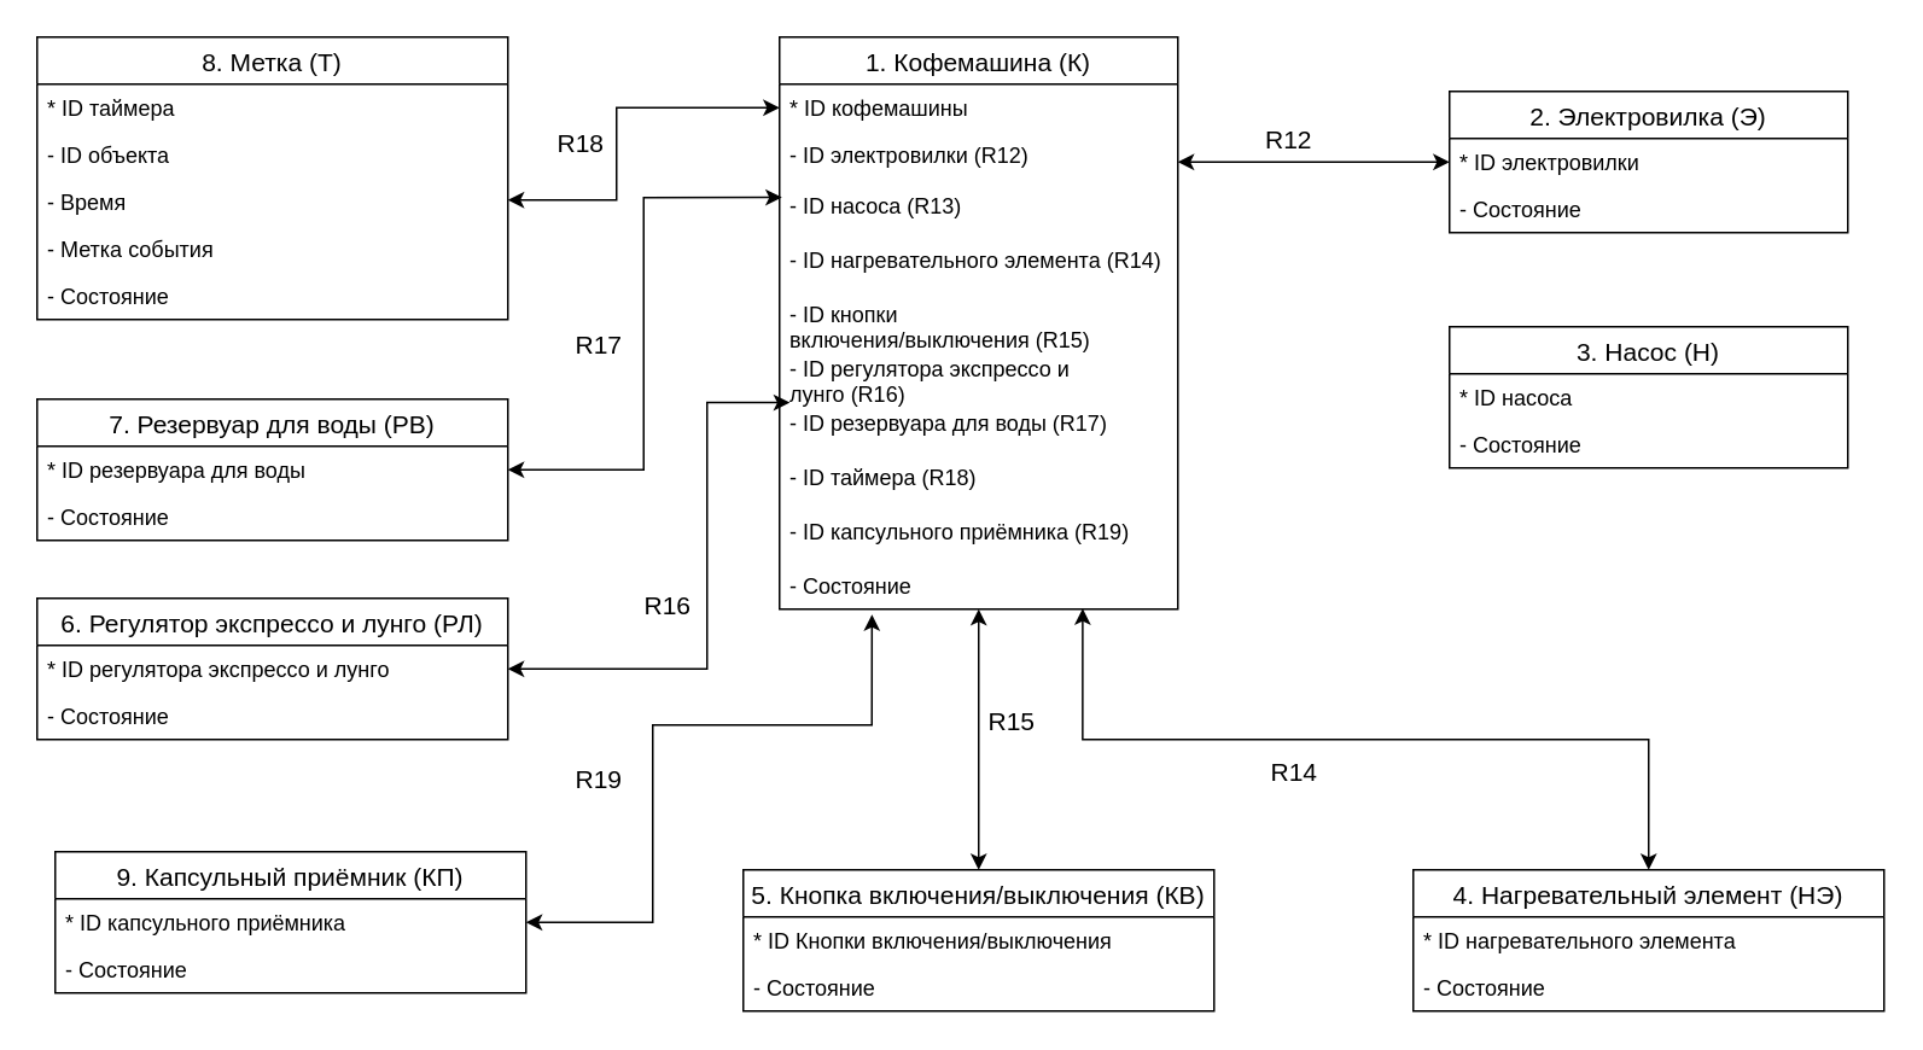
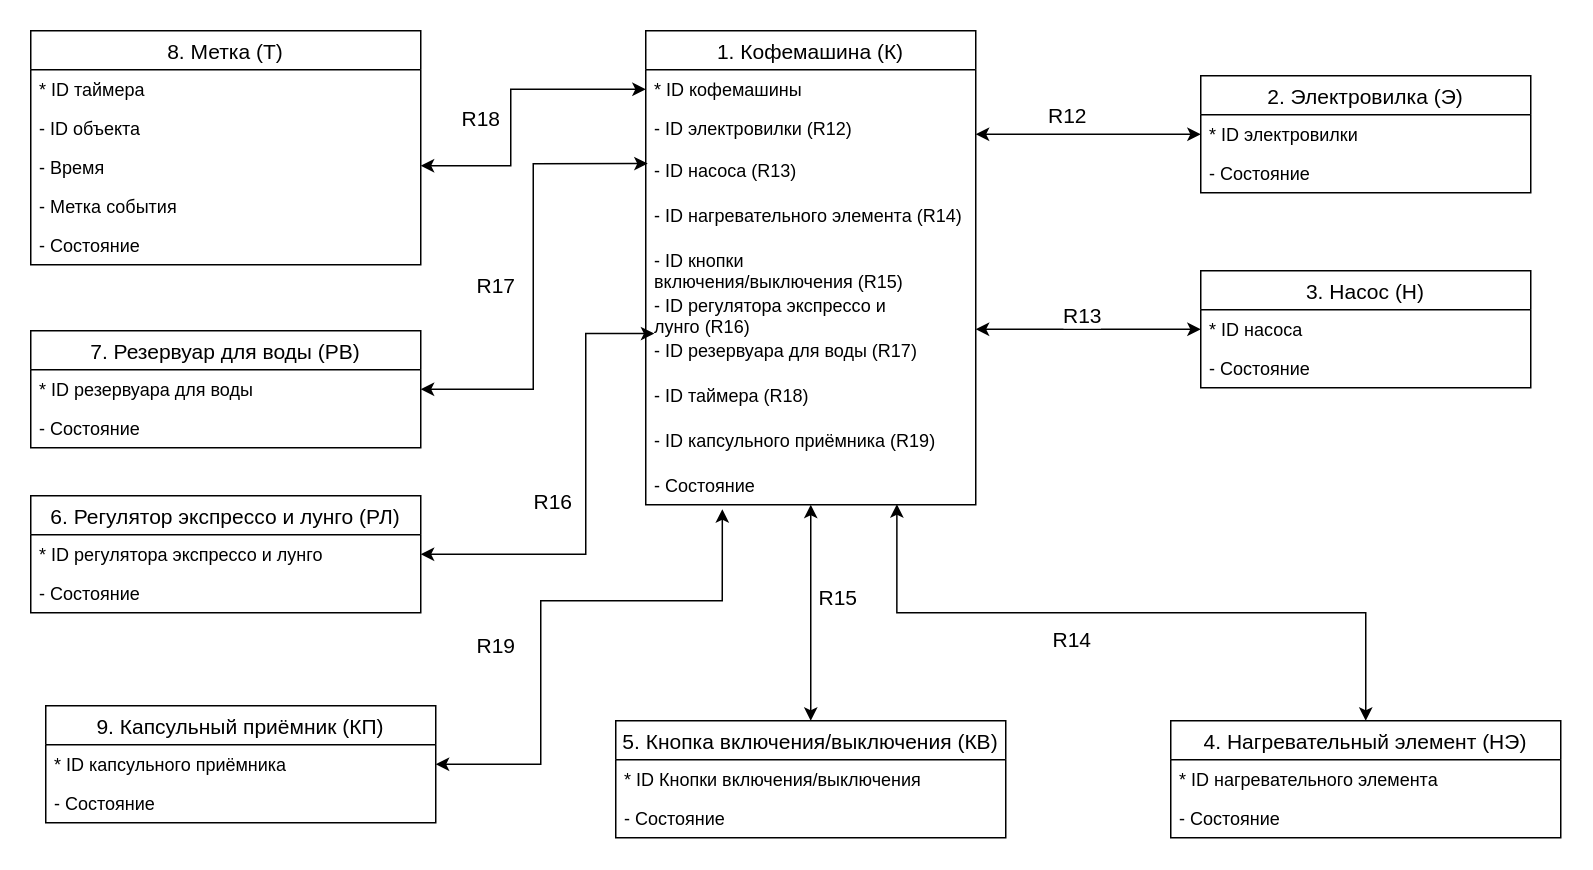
  <mxCell id="0" />
  <mxCell id="1" parent="0" />
  <mxCell id="2" value="1. Кофемашина (К)" style="swimlane;fontStyle=0;childLayout=stackLayout;horizontal=1;startSize=26;fillColor=none;horizontalStack=0;resizeParent=1;resizeParentMax=0;resizeLast=0;collapsible=1;marginBottom=0;fontSize=14;" parent="1" vertex="1"><mxGeometry x="430" y="20" width="220" height="316" as="geometry"><mxRectangle x="450" y="140" width="230" height="26" as="alternateBounds" /></mxGeometry></mxCell>
  <mxCell id="3" value="* ID кофемашины" style="text;strokeColor=none;fillColor=none;align=left;verticalAlign=top;spacingLeft=4;spacingRight=4;overflow=hidden;rotatable=0;points=[[0,0.5],[1,0.5]];portConstraint=eastwest;" parent="2" vertex="1"><mxGeometry y="26" width="220" height="26" as="geometry" /></mxCell>
  <mxCell id="4" value="- ID электровилки (R12)" style="text;strokeColor=none;fillColor=none;align=left;verticalAlign=top;spacingLeft=4;spacingRight=4;overflow=hidden;rotatable=0;points=[[0,0.5],[1,0.5]];portConstraint=eastwest;" parent="2" vertex="1"><mxGeometry y="52" width="220" height="28" as="geometry" /></mxCell>
  <mxCell id="5" value="- ID насоса (R13)&#10;" style="text;strokeColor=none;fillColor=none;align=left;verticalAlign=top;spacingLeft=4;spacingRight=4;overflow=hidden;rotatable=0;points=[[0,0.5],[1,0.5]];portConstraint=eastwest;" parent="2" vertex="1"><mxGeometry y="80" width="220" height="30" as="geometry" /></mxCell>
  <mxCell id="6" value="- ID нагревательного элемента (R14)" style="text;strokeColor=none;fillColor=none;align=left;verticalAlign=top;spacingLeft=4;spacingRight=4;overflow=hidden;rotatable=0;points=[[0,0.5],[1,0.5]];portConstraint=eastwest;" parent="2" vertex="1"><mxGeometry y="110" width="220" height="30" as="geometry" /></mxCell>
  <mxCell id="7" value="- ID кнопки &#10;включения/выключения (R15)" style="text;strokeColor=none;fillColor=none;align=left;verticalAlign=top;spacingLeft=4;spacingRight=4;overflow=hidden;rotatable=0;points=[[0,0.5],[1,0.5]];portConstraint=eastwest;" parent="2" vertex="1"><mxGeometry y="140" width="220" height="30" as="geometry" /></mxCell>
  <mxCell id="8" value="- ID регулятора экспрессо и &#10;лунго (R16)" style="text;strokeColor=none;fillColor=none;align=left;verticalAlign=top;spacingLeft=4;spacingRight=4;overflow=hidden;rotatable=0;points=[[0,0.5],[1,0.5]];portConstraint=eastwest;" parent="2" vertex="1"><mxGeometry y="170" width="220" height="30" as="geometry" /></mxCell>
  <mxCell id="9" value="- ID резервуара для воды (R17)" style="text;strokeColor=none;fillColor=none;align=left;verticalAlign=top;spacingLeft=4;spacingRight=4;overflow=hidden;rotatable=0;points=[[0,0.5],[1,0.5]];portConstraint=eastwest;" parent="2" vertex="1"><mxGeometry y="200" width="220" height="30" as="geometry" /></mxCell>
  <mxCell id="10" value="- ID таймера (R18)" style="text;strokeColor=none;fillColor=none;align=left;verticalAlign=top;spacingLeft=4;spacingRight=4;overflow=hidden;rotatable=0;points=[[0,0.5],[1,0.5]];portConstraint=eastwest;" parent="2" vertex="1"><mxGeometry y="230" width="220" height="30" as="geometry" /></mxCell>
  <mxCell id="11" value="- ID капсульного приёмника (R19)" style="text;strokeColor=none;fillColor=none;align=left;verticalAlign=top;spacingLeft=4;spacingRight=4;overflow=hidden;rotatable=0;points=[[0,0.5],[1,0.5]];portConstraint=eastwest;" parent="2" vertex="1"><mxGeometry y="260" width="220" height="30" as="geometry" /></mxCell>
  <mxCell id="12" value="- Состояние" style="text;strokeColor=none;fillColor=none;align=left;verticalAlign=top;spacingLeft=4;spacingRight=4;overflow=hidden;rotatable=0;points=[[0,0.5],[1,0.5]];portConstraint=eastwest;" parent="2" vertex="1"><mxGeometry y="290" width="220" height="26" as="geometry" /></mxCell>
  <mxCell id="13" value="2. Электровилка (Э)" style="swimlane;fontStyle=0;childLayout=stackLayout;horizontal=1;startSize=26;fillColor=none;horizontalStack=0;resizeParent=1;resizeParentMax=0;resizeLast=0;collapsible=1;marginBottom=0;fontSize=14;" parent="1" vertex="1"><mxGeometry x="800" y="50" width="220" height="78" as="geometry" /></mxCell>
  <mxCell id="14" value="* ID электровилки" style="text;strokeColor=none;fillColor=none;align=left;verticalAlign=top;spacingLeft=4;spacingRight=4;overflow=hidden;rotatable=0;points=[[0,0.5],[1,0.5]];portConstraint=eastwest;" parent="13" vertex="1"><mxGeometry y="26" width="220" height="26" as="geometry" /></mxCell>
  <mxCell id="15" value="- Состояние" style="text;strokeColor=none;fillColor=none;align=left;verticalAlign=top;spacingLeft=4;spacingRight=4;overflow=hidden;rotatable=0;points=[[0,0.5],[1,0.5]];portConstraint=eastwest;" parent="13" vertex="1"><mxGeometry y="52" width="220" height="26" as="geometry" /></mxCell>
  <mxCell id="16" style="edgeStyle=orthogonalEdgeStyle;rounded=0;orthogonalLoop=1;jettySize=auto;html=1;entryX=0.761;entryY=0.986;entryDx=0;entryDy=0;entryPerimeter=0;startArrow=classic;startFill=1;fontSize=14;" parent="1" source="18" target="12" edge="1"><mxGeometry relative="1" as="geometry" /></mxCell>
  <mxCell id="17" value="&lt;font style=&quot;font-size: 14px;&quot;&gt;R14&lt;/font&gt;" style="edgeLabel;html=1;align=center;verticalAlign=middle;resizable=0;points=[];" parent="16" vertex="1" connectable="0"><mxGeometry x="0.392" y="1" relative="1" as="geometry"><mxPoint x="49" y="16" as="offset" /></mxGeometry></mxCell>
  <mxCell id="18" value="4. Нагревательный элемент (НЭ)" style="swimlane;fontStyle=0;childLayout=stackLayout;horizontal=1;startSize=26;fillColor=none;horizontalStack=0;resizeParent=1;resizeParentMax=0;resizeLast=0;collapsible=1;marginBottom=0;fontSize=14;" parent="1" vertex="1"><mxGeometry x="780" y="480" width="260" height="78" as="geometry" /></mxCell>
  <mxCell id="19" value="* ID нагревательного элемента" style="text;strokeColor=none;fillColor=none;align=left;verticalAlign=top;spacingLeft=4;spacingRight=4;overflow=hidden;rotatable=0;points=[[0,0.5],[1,0.5]];portConstraint=eastwest;" parent="18" vertex="1"><mxGeometry y="26" width="260" height="26" as="geometry" /></mxCell>
  <mxCell id="20" value="- Состояние" style="text;strokeColor=none;fillColor=none;align=left;verticalAlign=top;spacingLeft=4;spacingRight=4;overflow=hidden;rotatable=0;points=[[0,0.5],[1,0.5]];portConstraint=eastwest;" parent="18" vertex="1"><mxGeometry y="52" width="260" height="26" as="geometry" /></mxCell>
  <mxCell id="21" value="3. Насос (Н)" style="swimlane;fontStyle=0;childLayout=stackLayout;horizontal=1;startSize=26;fillColor=none;horizontalStack=0;resizeParent=1;resizeParentMax=0;resizeLast=0;collapsible=1;marginBottom=0;fontSize=14;" parent="1" vertex="1"><mxGeometry x="800" y="180" width="220" height="78" as="geometry" /></mxCell>
  <mxCell id="22" value="* ID насоса" style="text;strokeColor=none;fillColor=none;align=left;verticalAlign=top;spacingLeft=4;spacingRight=4;overflow=hidden;rotatable=0;points=[[0,0.5],[1,0.5]];portConstraint=eastwest;" parent="21" vertex="1"><mxGeometry y="26" width="220" height="26" as="geometry" /></mxCell>
  <mxCell id="23" value="- Состояние" style="text;strokeColor=none;fillColor=none;align=left;verticalAlign=top;spacingLeft=4;spacingRight=4;overflow=hidden;rotatable=0;points=[[0,0.5],[1,0.5]];portConstraint=eastwest;" parent="21" vertex="1"><mxGeometry y="52" width="220" height="26" as="geometry" /></mxCell>
  <mxCell id="24" style="edgeStyle=orthogonalEdgeStyle;rounded=0;orthogonalLoop=1;jettySize=auto;html=1;fontSize=16;startArrow=classic;startFill=1;" parent="1" source="4" target="13" edge="1"><mxGeometry relative="1" as="geometry"><Array as="points"><mxPoint x="690" y="89" /><mxPoint x="690" y="89" /></Array></mxGeometry></mxCell>
  <mxCell id="25" value="&lt;font style=&quot;font-size: 14px;&quot;&gt;R12&lt;/font&gt;" style="edgeLabel;html=1;align=center;verticalAlign=middle;resizable=0;points=[];" parent="24" vertex="1" connectable="0"><mxGeometry x="-0.147" y="4" relative="1" as="geometry"><mxPoint x="-4" y="-9" as="offset" /></mxGeometry></mxCell>
+ <mxCell id="26" value="R13" style="edgeStyle=orthogonalEdgeStyle;rounded=0;orthogonalLoop=1;jettySize=auto;html=1;startArrow=classic;startFill=1;fontSize=14;" parent="1" source="8" target="21" edge="1"><mxGeometry x="-0.067" y="9" relative="1" as="geometry"><Array as="points"><mxPoint x="710" y="219" /><mxPoint x="710" y="219" /></Array><mxPoint x="1" as="offset" /></mxGeometry></mxCell>
  <mxCell id="27" value="R15" style="edgeStyle=orthogonalEdgeStyle;rounded=0;orthogonalLoop=1;jettySize=auto;html=1;fontSize=14;startArrow=classic;startFill=1;" parent="1" source="28" target="2" edge="1"><mxGeometry x="0.14" y="-18" relative="1" as="geometry"><mxPoint as="offset" /></mxGeometry></mxCell>
  <mxCell id="28" value="5. Кнопка включения/выключения (КВ)" style="swimlane;fontStyle=0;childLayout=stackLayout;horizontal=1;startSize=26;fillColor=none;horizontalStack=0;resizeParent=1;resizeParentMax=0;resizeLast=0;collapsible=1;marginBottom=0;fontSize=14;" parent="1" vertex="1"><mxGeometry x="410" y="480" width="260" height="78" as="geometry" /></mxCell>
  <mxCell id="29" value="* ID Кнопки включения/выключения" style="text;strokeColor=none;fillColor=none;align=left;verticalAlign=top;spacingLeft=4;spacingRight=4;overflow=hidden;rotatable=0;points=[[0,0.5],[1,0.5]];portConstraint=eastwest;" parent="28" vertex="1"><mxGeometry y="26" width="260" height="26" as="geometry" /></mxCell>
  <mxCell id="30" value="- Состояние" style="text;strokeColor=none;fillColor=none;align=left;verticalAlign=top;spacingLeft=4;spacingRight=4;overflow=hidden;rotatable=0;points=[[0,0.5],[1,0.5]];portConstraint=eastwest;" parent="28" vertex="1"><mxGeometry y="52" width="260" height="26" as="geometry" /></mxCell>
  <mxCell id="31" value="6. Регулятор экспрессо и лунго (РЛ)" style="swimlane;fontStyle=0;childLayout=stackLayout;horizontal=1;startSize=26;fillColor=none;horizontalStack=0;resizeParent=1;resizeParentMax=0;resizeLast=0;collapsible=1;marginBottom=0;fontSize=14;" parent="1" vertex="1"><mxGeometry x="20" y="330" width="260" height="78" as="geometry" /></mxCell>
  <mxCell id="32" value="* ID регулятора экспрессо и лунго" style="text;strokeColor=none;fillColor=none;align=left;verticalAlign=top;spacingLeft=4;spacingRight=4;overflow=hidden;rotatable=0;points=[[0,0.5],[1,0.5]];portConstraint=eastwest;" parent="31" vertex="1"><mxGeometry y="26" width="260" height="26" as="geometry" /></mxCell>
  <mxCell id="33" value="- Состояние" style="text;strokeColor=none;fillColor=none;align=left;verticalAlign=top;spacingLeft=4;spacingRight=4;overflow=hidden;rotatable=0;points=[[0,0.5],[1,0.5]];portConstraint=eastwest;" parent="31" vertex="1"><mxGeometry y="52" width="260" height="26" as="geometry" /></mxCell>
  <mxCell id="34" value="R16" style="edgeStyle=orthogonalEdgeStyle;rounded=0;orthogonalLoop=1;jettySize=auto;html=1;entryX=0.026;entryY=0.063;entryDx=0;entryDy=0;entryPerimeter=0;fontSize=14;startArrow=classic;startFill=1;exitX=1;exitY=0.5;exitDx=0;exitDy=0;" parent="1" source="32" edge="1"><mxGeometry x="-0.049" y="22" relative="1" as="geometry"><mxPoint x="310" y="222" as="sourcePoint" /><mxPoint y="-1" as="offset" /><mxPoint x="435.72" y="221.89" as="targetPoint" /><Array as="points"><mxPoint x="390" y="369" /><mxPoint x="390" y="222" /></Array></mxGeometry></mxCell>
  <mxCell id="35" value="7. Резервуар для воды (РВ)" style="swimlane;fontStyle=0;childLayout=stackLayout;horizontal=1;startSize=26;fillColor=none;horizontalStack=0;resizeParent=1;resizeParentMax=0;resizeLast=0;collapsible=1;marginBottom=0;fontSize=14;" parent="1" vertex="1"><mxGeometry x="20" y="220" width="260" height="78" as="geometry" /></mxCell>
  <mxCell id="36" value="* ID резервуара для воды" style="text;strokeColor=none;fillColor=none;align=left;verticalAlign=top;spacingLeft=4;spacingRight=4;overflow=hidden;rotatable=0;points=[[0,0.5],[1,0.5]];portConstraint=eastwest;" parent="35" vertex="1"><mxGeometry y="26" width="260" height="26" as="geometry" /></mxCell>
  <mxCell id="37" value="- Состояние" style="text;strokeColor=none;fillColor=none;align=left;verticalAlign=top;spacingLeft=4;spacingRight=4;overflow=hidden;rotatable=0;points=[[0,0.5],[1,0.5]];portConstraint=eastwest;" parent="35" vertex="1"><mxGeometry y="52" width="260" height="26" as="geometry" /></mxCell>
  <mxCell id="38" value="R17" style="edgeStyle=orthogonalEdgeStyle;rounded=0;orthogonalLoop=1;jettySize=auto;html=1;entryX=0.006;entryY=0.285;entryDx=0;entryDy=0;entryPerimeter=0;startArrow=classic;startFill=1;fontSize=14;" parent="1" source="36" target="5" edge="1"><mxGeometry x="-0.045" y="25" relative="1" as="geometry"><mxPoint as="offset" /></mxGeometry></mxCell>
  <mxCell id="39" value="8. Метка (T)" style="swimlane;fontStyle=0;childLayout=stackLayout;horizontal=1;startSize=26;fillColor=none;horizontalStack=0;resizeParent=1;resizeParentMax=0;resizeLast=0;collapsible=1;marginBottom=0;fontSize=14;" parent="1" vertex="1"><mxGeometry x="20" y="20" width="260" height="156" as="geometry" /></mxCell>
  <mxCell id="40" value="* ID таймера" style="text;strokeColor=none;fillColor=none;align=left;verticalAlign=top;spacingLeft=4;spacingRight=4;overflow=hidden;rotatable=0;points=[[0,0.5],[1,0.5]];portConstraint=eastwest;" parent="39" vertex="1"><mxGeometry y="26" width="260" height="26" as="geometry" /></mxCell>
  <mxCell id="41" value="- ID объекта" style="text;strokeColor=none;fillColor=none;align=left;verticalAlign=top;spacingLeft=4;spacingRight=4;overflow=hidden;rotatable=0;points=[[0,0.5],[1,0.5]];portConstraint=eastwest;" parent="39" vertex="1"><mxGeometry y="52" width="260" height="26" as="geometry" /></mxCell>
  <mxCell id="42" value="- Время" style="text;strokeColor=none;fillColor=none;align=left;verticalAlign=top;spacingLeft=4;spacingRight=4;overflow=hidden;rotatable=0;points=[[0,0.5],[1,0.5]];portConstraint=eastwest;" parent="39" vertex="1"><mxGeometry y="78" width="260" height="26" as="geometry" /></mxCell>
  <mxCell id="43" value="- Метка события" style="text;strokeColor=none;fillColor=none;align=left;verticalAlign=top;spacingLeft=4;spacingRight=4;overflow=hidden;rotatable=0;points=[[0,0.5],[1,0.5]];portConstraint=eastwest;" parent="39" vertex="1"><mxGeometry y="104" width="260" height="26" as="geometry" /></mxCell>
  <mxCell id="44" value="- Состояние" style="text;strokeColor=none;fillColor=none;align=left;verticalAlign=top;spacingLeft=4;spacingRight=4;overflow=hidden;rotatable=0;points=[[0,0.5],[1,0.5]];portConstraint=eastwest;" parent="39" vertex="1"><mxGeometry y="130" width="260" height="26" as="geometry" /></mxCell>
  <mxCell id="45" value="R18" style="edgeStyle=orthogonalEdgeStyle;rounded=0;orthogonalLoop=1;jettySize=auto;html=1;entryX=0;entryY=0.5;entryDx=0;entryDy=0;startArrow=classic;startFill=1;fontSize=14;" parent="1" source="42" target="3" edge="1"><mxGeometry x="-0.092" y="20" relative="1" as="geometry"><mxPoint as="offset" /><Array as="points"><mxPoint x="340" y="110" /><mxPoint x="340" y="59" /></Array></mxGeometry></mxCell>
  <mxCell id="46" value="9. Капсульный приёмник (КП)" style="swimlane;fontStyle=0;childLayout=stackLayout;horizontal=1;startSize=26;fillColor=none;horizontalStack=0;resizeParent=1;resizeParentMax=0;resizeLast=0;collapsible=1;marginBottom=0;fontSize=14;" parent="1" vertex="1"><mxGeometry x="30" y="470" width="260" height="78" as="geometry" /></mxCell>
  <mxCell id="47" value="* ID капсульного приёмника" style="text;strokeColor=none;fillColor=none;align=left;verticalAlign=top;spacingLeft=4;spacingRight=4;overflow=hidden;rotatable=0;points=[[0,0.5],[1,0.5]];portConstraint=eastwest;" parent="46" vertex="1"><mxGeometry y="26" width="260" height="26" as="geometry" /></mxCell>
  <mxCell id="48" value="- Состояние" style="text;strokeColor=none;fillColor=none;align=left;verticalAlign=top;spacingLeft=4;spacingRight=4;overflow=hidden;rotatable=0;points=[[0,0.5],[1,0.5]];portConstraint=eastwest;" parent="46" vertex="1"><mxGeometry y="52" width="260" height="26" as="geometry" /></mxCell>
  <mxCell id="49" value="R19" style="edgeStyle=orthogonalEdgeStyle;rounded=0;orthogonalLoop=1;jettySize=auto;html=1;entryX=0.232;entryY=1.115;entryDx=0;entryDy=0;entryPerimeter=0;startArrow=classic;startFill=1;fontSize=14;" parent="1" source="47" target="12" edge="1"><mxGeometry x="-0.174" y="30" relative="1" as="geometry"><Array as="points"><mxPoint x="360" y="509" /><mxPoint x="360" y="400" /><mxPoint x="481" y="400" /></Array><mxPoint as="offset" /></mxGeometry></mxCell>
